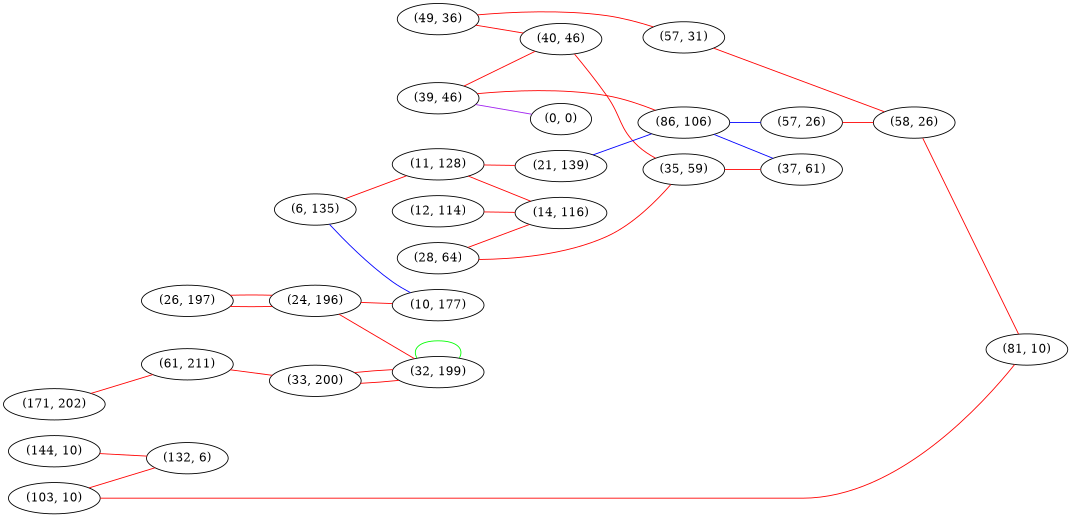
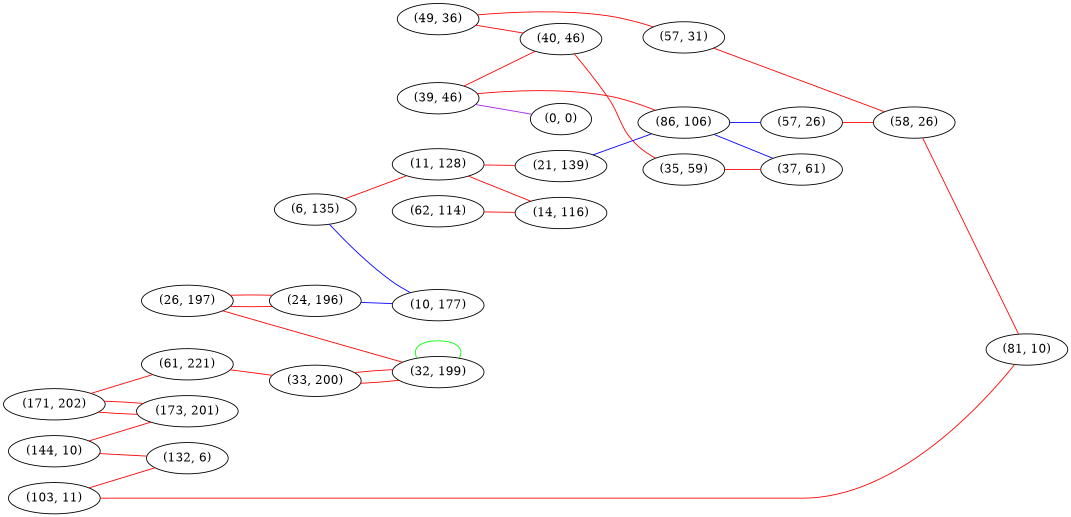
  graph {
    rankdir=LR
    edge [color=red weight=1]
    "(39, 46)"
    "(40, 46)"
    "(0, 0)"
    "(86, 106)"
    "(35, 59)"
    "(37, 61)"
    "(57, 26)"
    "(171, 202)"
-   "(61, 221)" [label="(61, 211)"]
+   "(61, 221)"
+   "(173, 201)"
    "(33, 200)"
-   "(103, 10)"
+   "(103, 10)" [label="(103, 11)"]
    "(132, 6)"
    n14 [label="(81, 10)"]
    "(49, 36)"
    "(57, 31)"
    "(58, 26)"
    "(6, 135)"
    "(11, 128)"
    "(10, 177)"
    "(14, 116)"
    "(21, 139)"
    "(144, 10)"
-   "(12, 114)"
+   "(12, 114)" [label="(62, 114)"]
    "(26, 197)"
    "(24, 196)"
    "(32, 199)"
-   "(28, 64)"
    "(39, 46)" -- "(40, 46)"
    "(39, 46)" -- "(0, 0)" [color=purple weight=4]
    "(39, 46)" -- "(86, 106)" [weight=3]
    "(40, 46)" -- "(35, 59)"
    "(86, 106)" -- "(37, 61)" [color=blue weight=3]
    "(86, 106)" -- "(57, 26)" [color=blue weight=3]
    "(35, 59)" -- "(37, 61)"
    "(57, 26)" -- "(58, 26)"
    "(171, 202)" -- "(61, 221)"
+   "(171, 202)" -- "(173, 201)"
+   "(171, 202)" -- "(173, 201)"
    "(61, 221)" -- "(33, 200)"
    "(33, 200)" -- "(32, 199)"
    "(33, 200)" -- "(32, 199)"
    "(103, 10)" -- "(132, 6)"
    "(103, 10)" -- n14
    "(49, 36)" -- "(40, 46)"
    "(49, 36)" -- "(57, 31)"
    "(57, 31)" -- "(58, 26)"
    "(58, 26)" -- n14
    "(6, 135)" -- "(11, 128)"
    "(6, 135)" -- "(10, 177)" [color=blue]
    "(11, 128)" -- "(14, 116)"
    "(11, 128)" -- "(21, 139)"
    "(21, 139)" -- "(86, 106)" [color=blue weight=3]
+   "(144, 10)" -- "(173, 201)"
    "(144, 10)" -- "(132, 6)"
    "(12, 114)" -- "(14, 116)"
    "(26, 197)" -- "(24, 196)"
    "(26, 197)" -- "(24, 196)"
-   "(24, 196)" -- "(32, 199)"
-   "(24, 196)" -- "(10, 177)"
+   "(26, 197)" -- "(32, 199)"
+   "(24, 196)" -- "(10, 177)" [color=blue]
    "(32, 199)" -- "(32, 199)" [color=green weight=2]
-   "(28, 64)" -- "(35, 59)"
-   "(28, 64)" -- "(14, 116)"
  }
